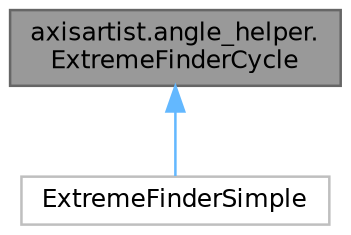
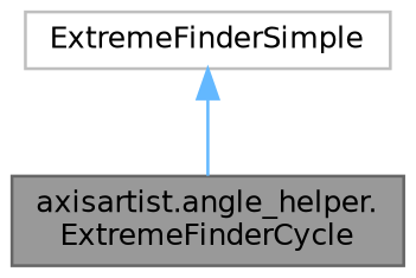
  digraph {
    node [fontname=Helvetica fontsize=10 shape=box style=filled]
    n1 [color=gray40 fillcolor=grey60 fontcolor=black height=0.2 label="axisartist.angle_helper.\lExtremeFinderCycle" width=0.4]
    n2 [color=grey75 fillcolor=white height=0.2 label=ExtremeFinderSimple width=0.4]
-   n1 -> n2 [color=steelblue1 dir=back fontname=Helvetica fontsize=10 labelfontname=Helvetica labelfontsize=10 style=solid]
+   n2 -> n1 [color=steelblue1 dir=back fontname=Helvetica fontsize=10 labelfontname=Helvetica labelfontsize=10 style=solid]
  }
